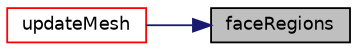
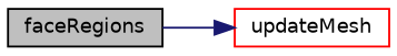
  digraph {
    rankdir=LR
    node [fontname=Helvetica fontsize=10 shape=record]
    n1 [color=black fillcolor=grey75 fontcolor=black height=0.2 label=faceRegions style=filled width=0.4]
    n2 [color=red height=0.2 label=updateMesh width=0.4]
-   n2 -> n1 [color=midnightblue fontname=Helvetica fontsize=10 labelfontname=Helvetica labelfontsize=10 style=solid]
+   n1 -> n2 [color=midnightblue fontname=Helvetica fontsize=10 labelfontname=Helvetica labelfontsize=10 style=solid]
  }
